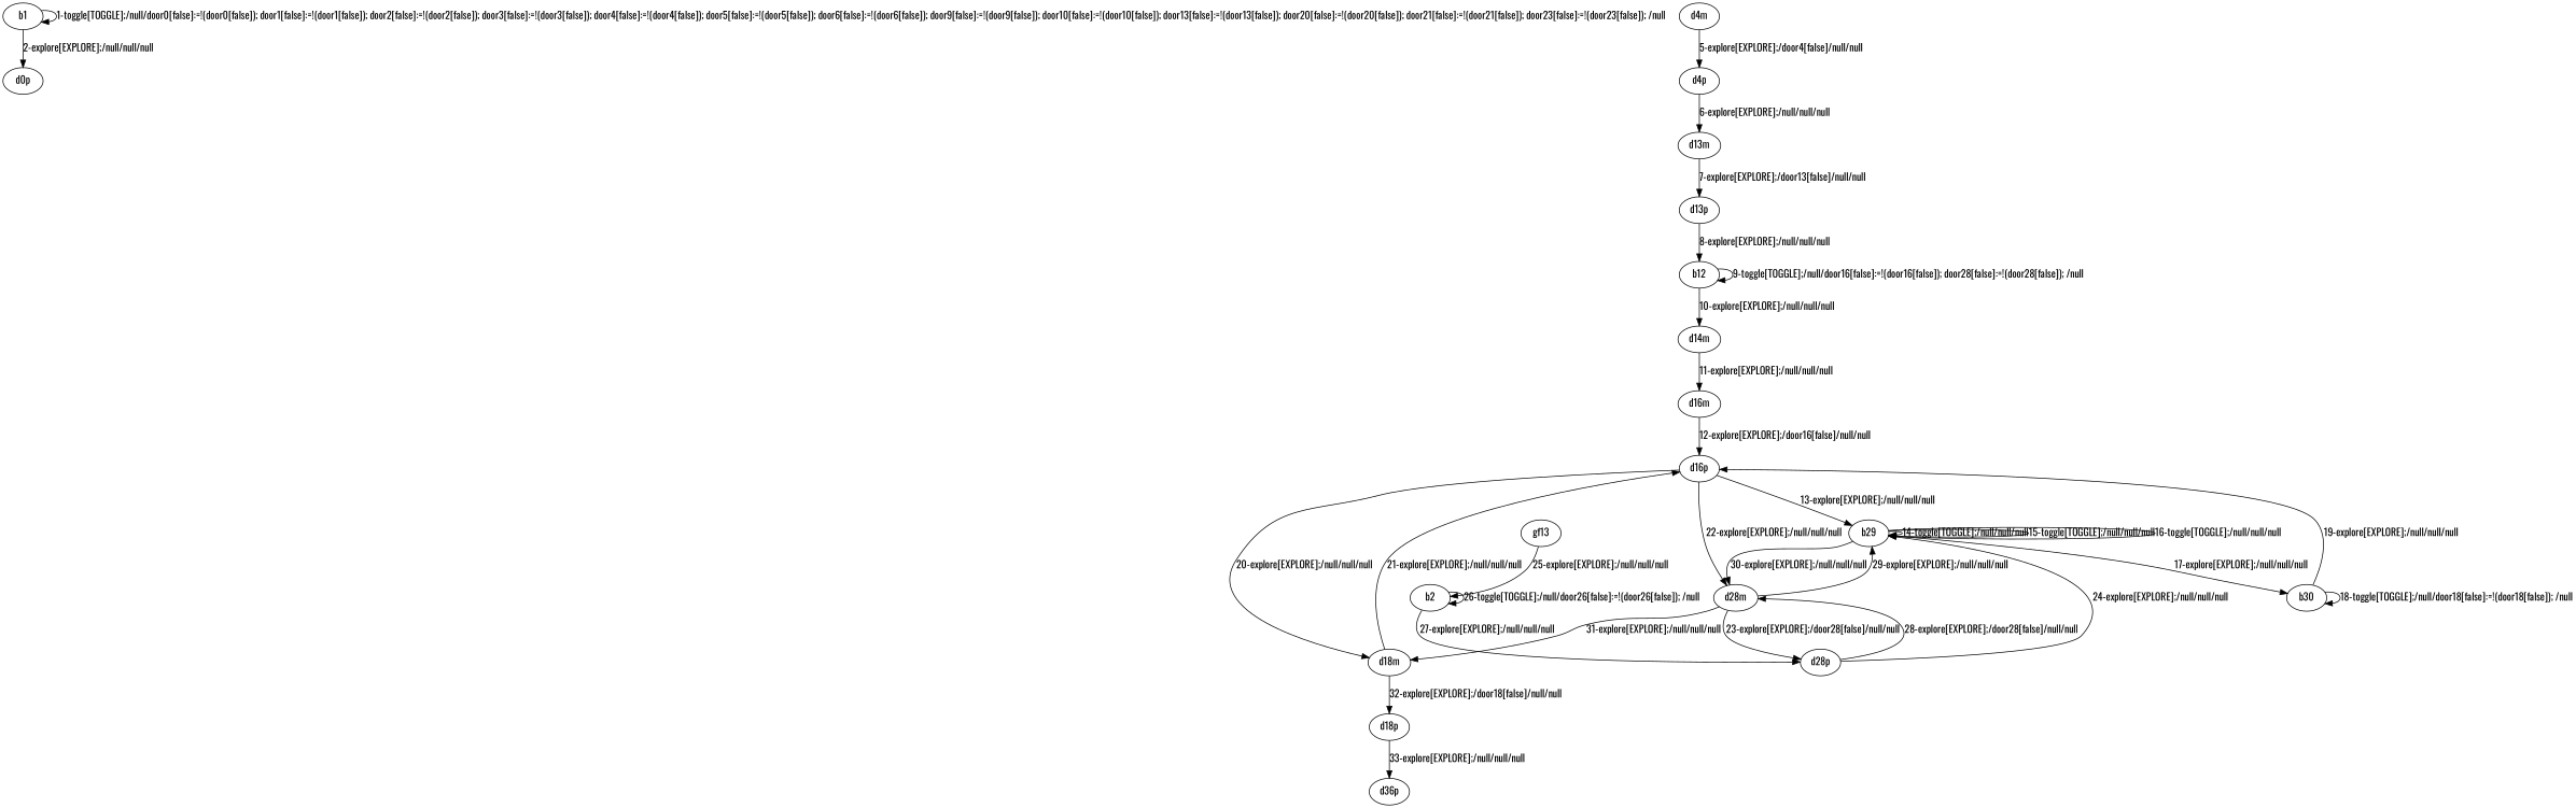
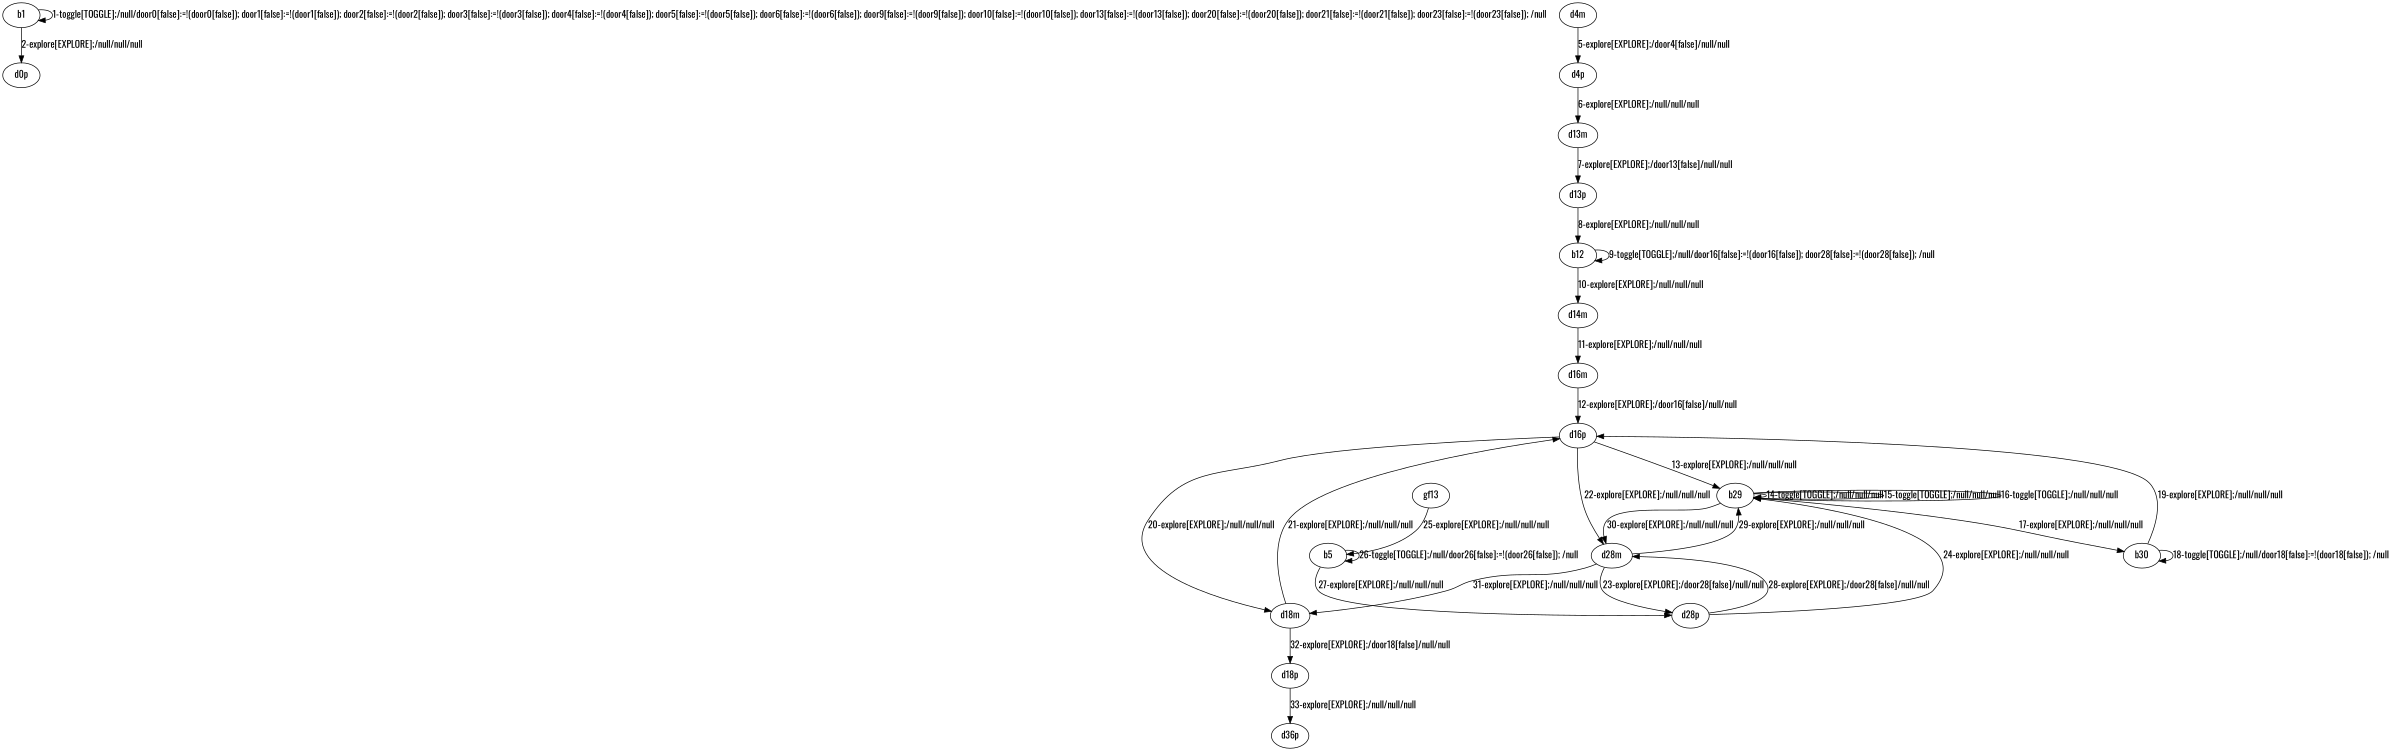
  digraph {
    fontname=Oswald
    node [fontname=Oswald]
    edge [fontname=Oswald]
    b1
    d0p
    d4m
    d4p
    d13m
    d13p
    b12
    d14m
    d16m
    d16p
    b29
    d18m
    d28m
    b30
    d18p
    d28p
    d36p
    gf13
-   b5 [label=b2]
+   b5
    b1 -> b1 [label="1-toggle[TOGGLE];/null/door0[false]:=!(door0[false]); door1[false]:=!(door1[false]); door2[false]:=!(door2[false]); door3[false]:=!(door3[false]); door4[false]:=!(door4[false]); door5[false]:=!(door5[false]); door6[false]:=!(door6[false]); door9[false]:=!(door9[false]); door10[false]:=!(door10[false]); door13[false]:=!(door13[false]); door20[false]:=!(door20[false]); door21[false]:=!(door21[false]); door23[false]:=!(door23[false]); /null"]
    b1 -> d0p [label="2-explore[EXPLORE];/null/null/null"]
    d4m -> d4p [label="5-explore[EXPLORE];/door4[false]/null/null"]
    d4p -> d13m [label="6-explore[EXPLORE];/null/null/null"]
    d13m -> d13p [label="7-explore[EXPLORE];/door13[false]/null/null"]
    d13p -> b12 [label="8-explore[EXPLORE];/null/null/null"]
    b12 -> b12 [label="9-toggle[TOGGLE];/null/door16[false]:=!(door16[false]); door28[false]:=!(door28[false]); /null"]
    b12 -> d14m [label="10-explore[EXPLORE];/null/null/null"]
    d14m -> d16m [label="11-explore[EXPLORE];/null/null/null"]
    d16m -> d16p [label="12-explore[EXPLORE];/door16[false]/null/null"]
    d16p -> b29 [label="13-explore[EXPLORE];/null/null/null"]
    d16p -> d18m [label="20-explore[EXPLORE];/null/null/null"]
    d16p -> d28m [label="22-explore[EXPLORE];/null/null/null"]
    b29 -> b29 [label="14-toggle[TOGGLE];/null/null/null"]
    b29 -> b29 [label="15-toggle[TOGGLE];/null/null/null"]
    b29 -> b29 [label="16-toggle[TOGGLE];/null/null/null"]
    b29 -> d28m [label="30-explore[EXPLORE];/null/null/null"]
    b29 -> b30 [label="17-explore[EXPLORE];/null/null/null"]
    d18m -> d16p [label="21-explore[EXPLORE];/null/null/null"]
    d18m -> d18p [label="32-explore[EXPLORE];/door18[false]/null/null"]
    d28m -> b29 [label="29-explore[EXPLORE];/null/null/null"]
    d28m -> d18m [label="31-explore[EXPLORE];/null/null/null"]
    d28m -> d28p [label="23-explore[EXPLORE];/door28[false]/null/null"]
    b30 -> d16p [label="19-explore[EXPLORE];/null/null/null"]
    b30 -> b30 [label="18-toggle[TOGGLE];/null/door18[false]:=!(door18[false]); /null"]
    d18p -> d36p [label="33-explore[EXPLORE];/null/null/null"]
    d28p -> b29 [label="24-explore[EXPLORE];/null/null/null"]
    d28p -> d28m [label="28-explore[EXPLORE];/door28[false]/null/null"]
    gf13 -> b5 [label="25-explore[EXPLORE];/null/null/null"]
    b5 -> d28p [label="27-explore[EXPLORE];/null/null/null"]
    b5 -> b5 [label="26-toggle[TOGGLE];/null/door26[false]:=!(door26[false]); /null"]
  }
